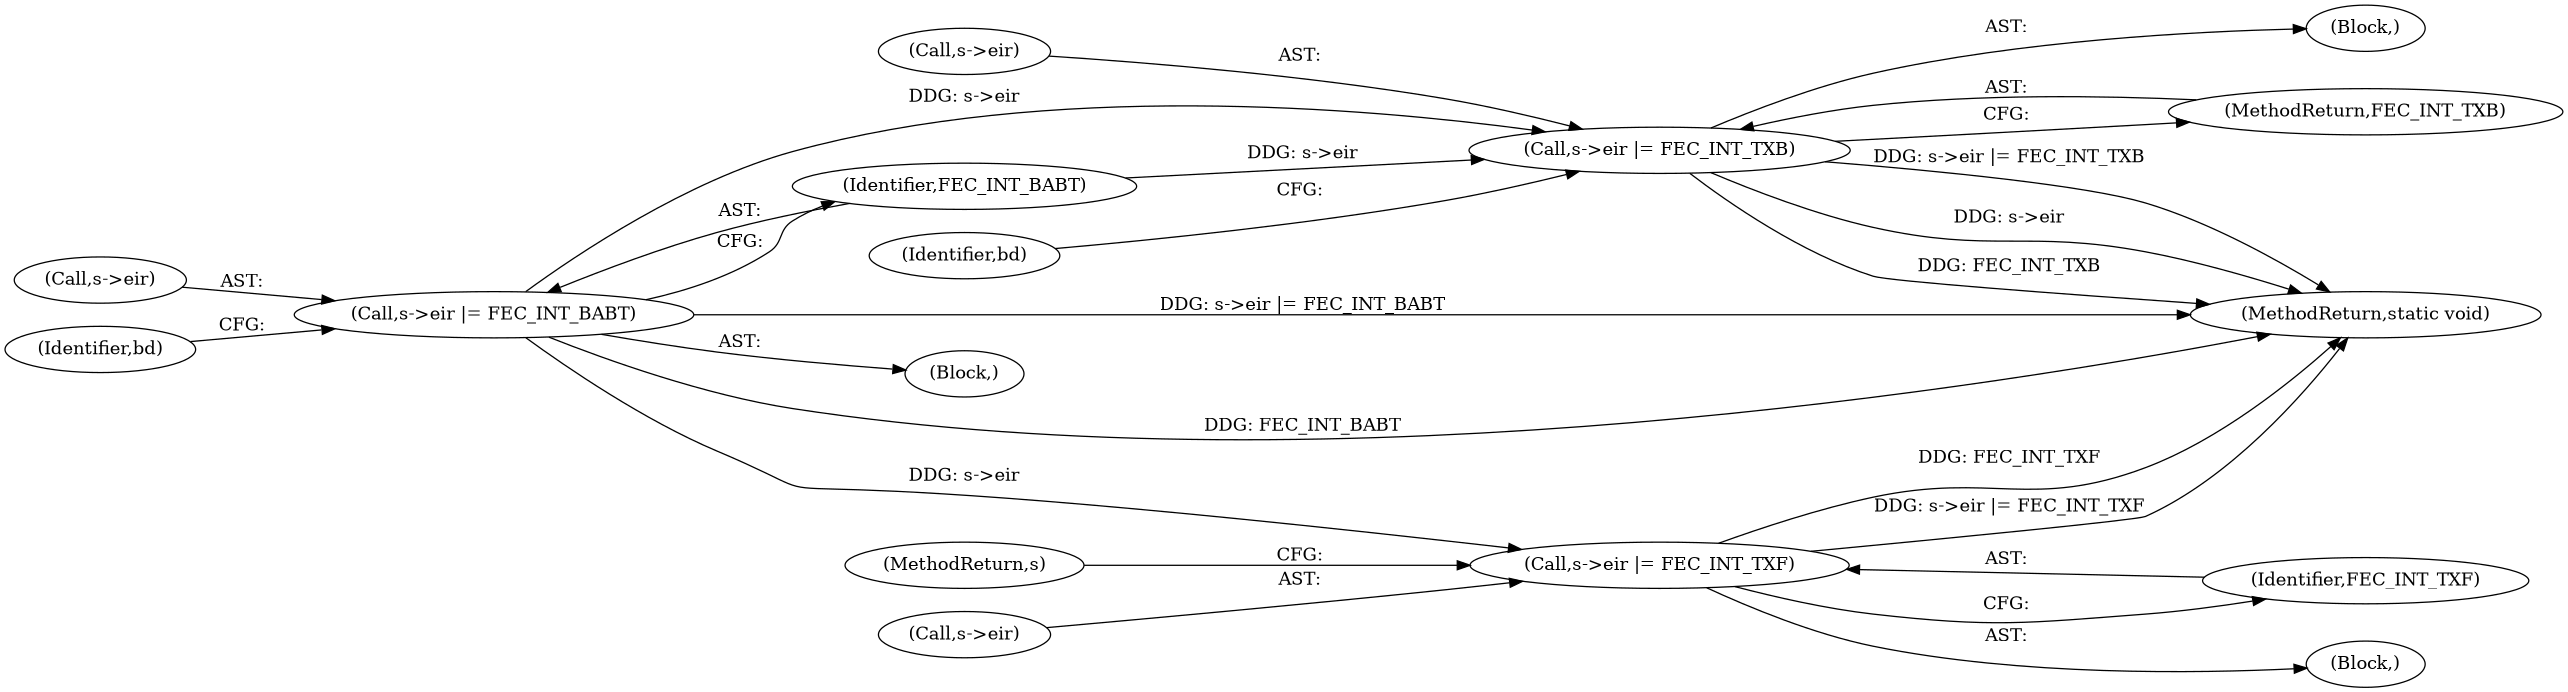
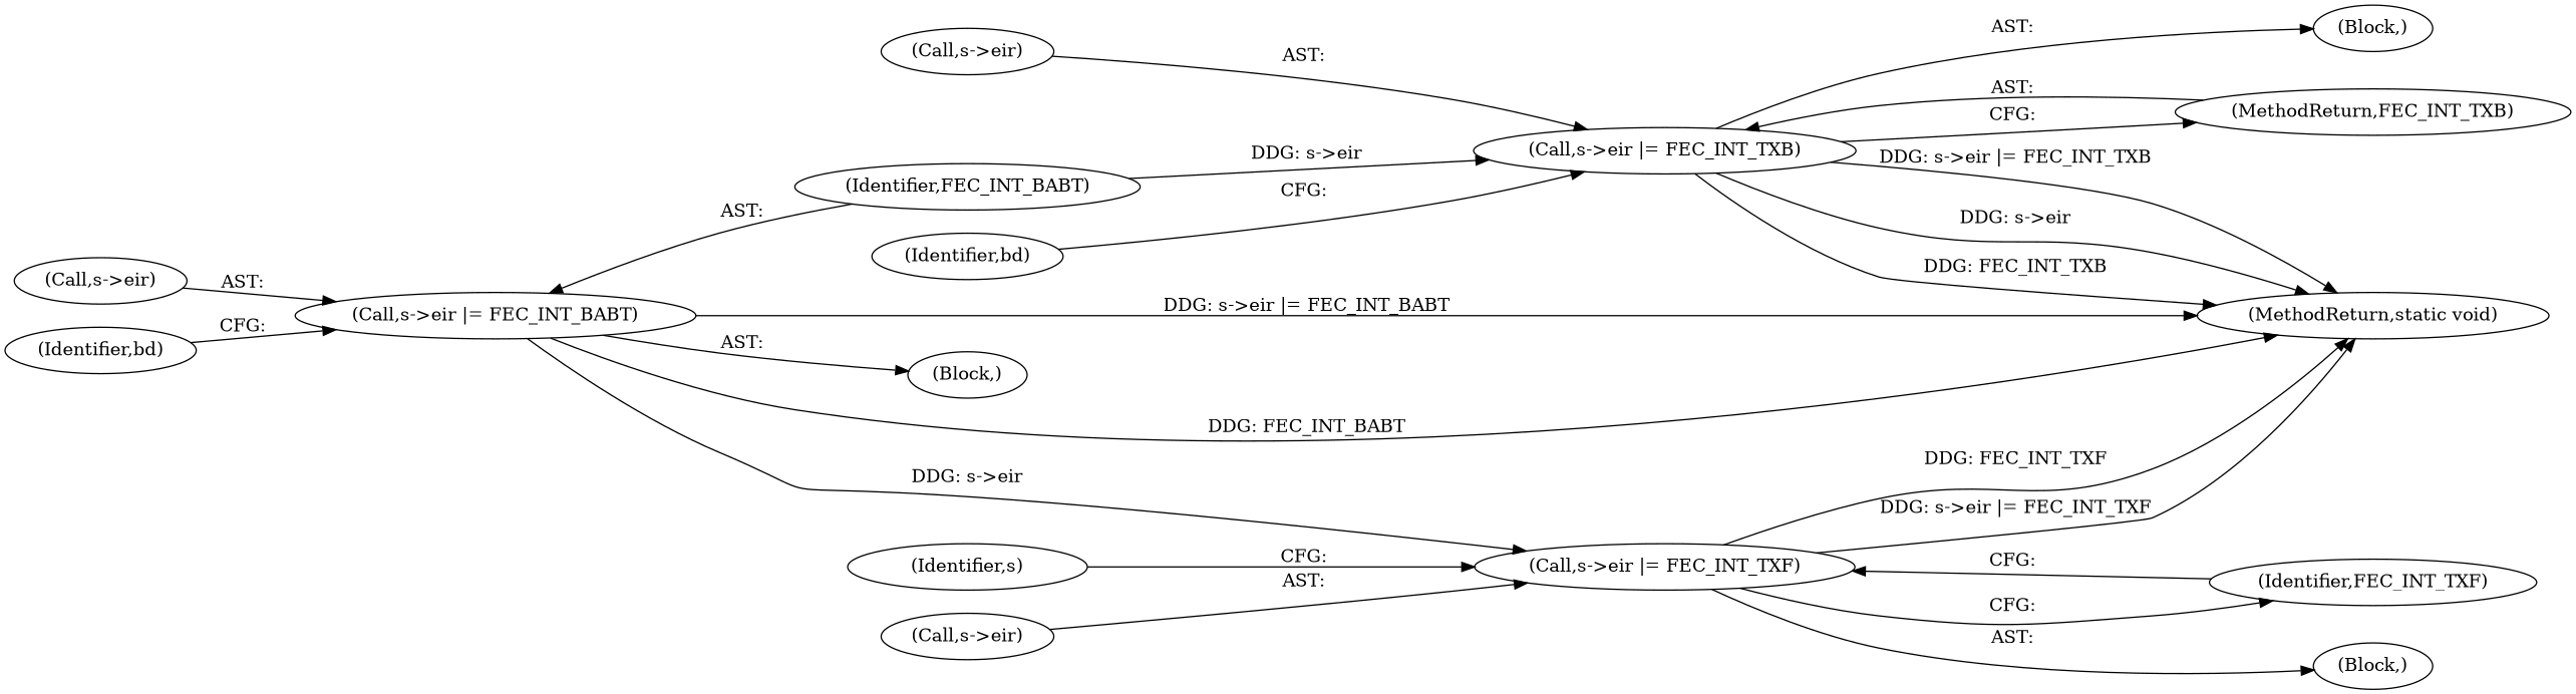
  digraph {
    rankdir=LR
    n1 [label="(Call,s->eir |= FEC_INT_TXF)"]
    n2 [label="(Identifier,FEC_INT_TXF)"]
    n3 [label="(Block,)"]
    n4 [label="(MethodReturn,static void)"]
    n5 [label="(Call,s->eir |= FEC_INT_TXB)"]
    n6 [label="(MethodReturn,FEC_INT_TXB)"]
    n7 [label="(Block,)"]
    n8 [label="(Call,s->eir |= FEC_INT_BABT)"]
    n9 [label="(Identifier,FEC_INT_BABT)"]
    n10 [label="(Block,)"]
    n11 [label="(Call,s->eir)"]
-   n12 [label="(MethodReturn,s)"]
+   n12 [label="(Identifier,s)"]
    n13 [label="(Identifier,bd)"]
    n14 [label="(Identifier,bd)"]
    n15 [label="(Call,s->eir)"]
    n16 [label="(Call,s->eir)"]
    n1 -> n2 [label="CFG: "]
    n1 -> n3 [label="AST: "]
    n1 -> n4 [label="DDG: s->eir |= FEC_INT_TXF"]
    n1 -> n4 [label="DDG: FEC_INT_TXF"]
-   n2 -> n1 [label="AST: "]
+   n2 -> n1 [label="CFG: "]
    n5 -> n4 [label="DDG: s->eir |= FEC_INT_TXB"]
    n5 -> n4 [label="DDG: s->eir"]
    n5 -> n4 [label="DDG: FEC_INT_TXB"]
    n5 -> n6 [label="CFG: "]
    n5 -> n7 [label="AST: "]
    n6 -> n5 [label="AST: "]
    n8 -> n1 [label="DDG: s->eir"]
    n8 -> n4 [label="DDG: s->eir |= FEC_INT_BABT"]
    n8 -> n4 [label="DDG: FEC_INT_BABT"]
-   n8 -> n5 [label="DDG: s->eir"]
-   n8 -> n9 [label="CFG: "]
    n8 -> n10 [label="AST: "]
    n9 -> n5 [label="DDG: s->eir"]
    n9 -> n8 [label="AST: "]
    n11 -> n8 [label="AST: "]
    n12 -> n1 [label="CFG: "]
    n13 -> n5 [label="CFG: "]
    n14 -> n8 [label="CFG: "]
    n15 -> n5 [label="AST: "]
    n16 -> n1 [label="AST: "]
  }
